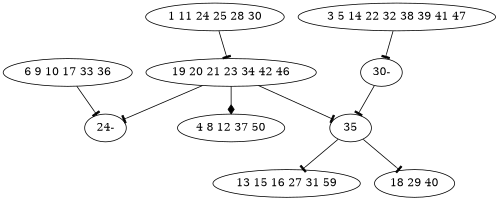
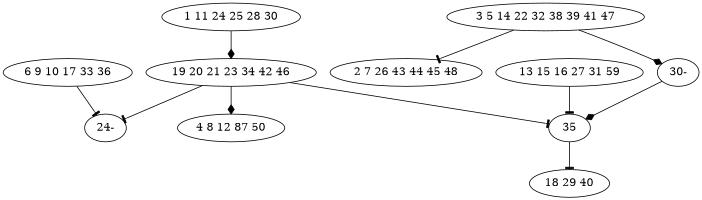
  digraph {
    edge [arrowhead=tee]
    n1 [label="1 11 24 25 28 30"]
    n2 [label="19 20 21 23 34 42 46"]
-   n3 [label="4 8 12 37 50"]
+   n3 [label="4 8 12 87 50"]
    n4 [label="24-"]
    n5 [label=35]
    n6 [label="3 5 14 22 32 38 39 41 47"]
    n7 [label="30-"]
+   n8 [label="2 7 26 43 44 45 48"]
    n9 [label="13 15 16 27 31 59"]
    n10 [label="18 29 40"]
    n11 [label="6 9 10 17 33 36"]
-   n1 -> n2
+   n1 -> n2 [arrowhead=diamond]
    n2 -> n3 [arrowhead=diamond]
    n2 -> n4
    n2 -> n5
-   n5 -> n9
+   n9 -> n5
    n5 -> n10
-   n6 -> n7
-   n7 -> n5
+   n6 -> n7 [arrowhead=diamond]
+   n6 -> n8
+   n7 -> n5 [arrowhead=diamond]
    n11 -> n4
  }
